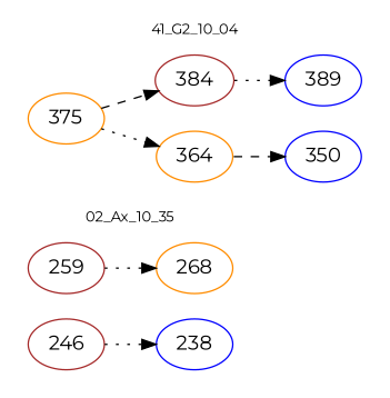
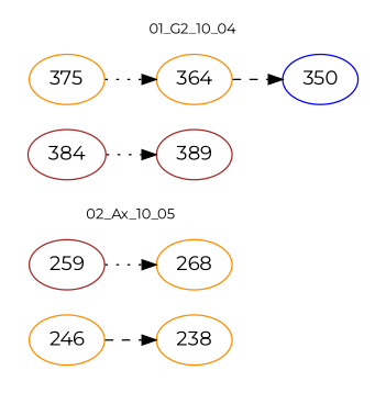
  digraph {
    fontname=Montserrat
    rankdir=LR
    node [color=brown fontname=Montserrat]
    edge [color=black fontname=Montserrat style=dotted]
    n1 [label=259]
-   n2 [label=246]
+   n2 [color=darkorange label=246]
    n3 [color=darkorange label=268]
-   n4 [color=blue label=238]
+   n4 [color=darkorange label=238]
    n5 [color=darkorange label=375]
    n6 [color=darkorange label=364]
    n7 [label=384]
    n8 [color=blue label=350]
-   n9 [color=blue label=389]
+   n9 [label=389]
    subgraph cluster_1 {
      color=white
      fontsize=10
-     label="02_Ax_10_35"
+     label="02_Ax_10_05"
      n1
      n2
      n3
      n4
    }
    subgraph cluster_2 {
      color=white
      fontsize=10
-     label="41_G2_10_04"
+     label="01_G2_10_04"
      n5
      n6
      n7
      n8
      n9
    }
    n1 -> n3
-   n2 -> n4
+   n2 -> n4 [style=dashed]
    n5 -> n6
-   n5 -> n7 [style=dashed]
    n6 -> n8 [style=dashed]
    n7 -> n9
  }
